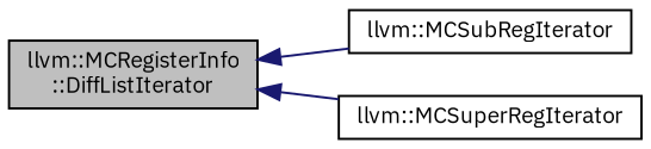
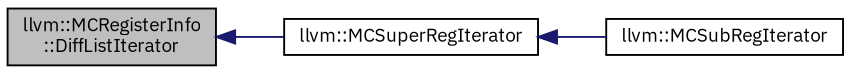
  digraph {
    fontname="IBM Plex Sans"
    rankdir=LR
    node [color=black fontname="IBM Plex Sans" fontsize=10 shape=record]
    edge [color=midnightblue dir=back fontname="IBM Plex Sans" fontsize=10 labelfontname=Helvetica labelfontsize=10 style=solid]
    n1 [fillcolor=grey75 fontcolor=black height=0.2 label="llvm::MCRegisterInfo\l::DiffListIterator" style=filled width=0.4]
    n2 [height=0.2 label="llvm::MCSubRegIterator" width=0.4]
    n3 [height=0.2 label="llvm::MCSuperRegIterator" width=0.4]
-   n1 -> n2
+   n3 -> n2
    n1 -> n3
  }
